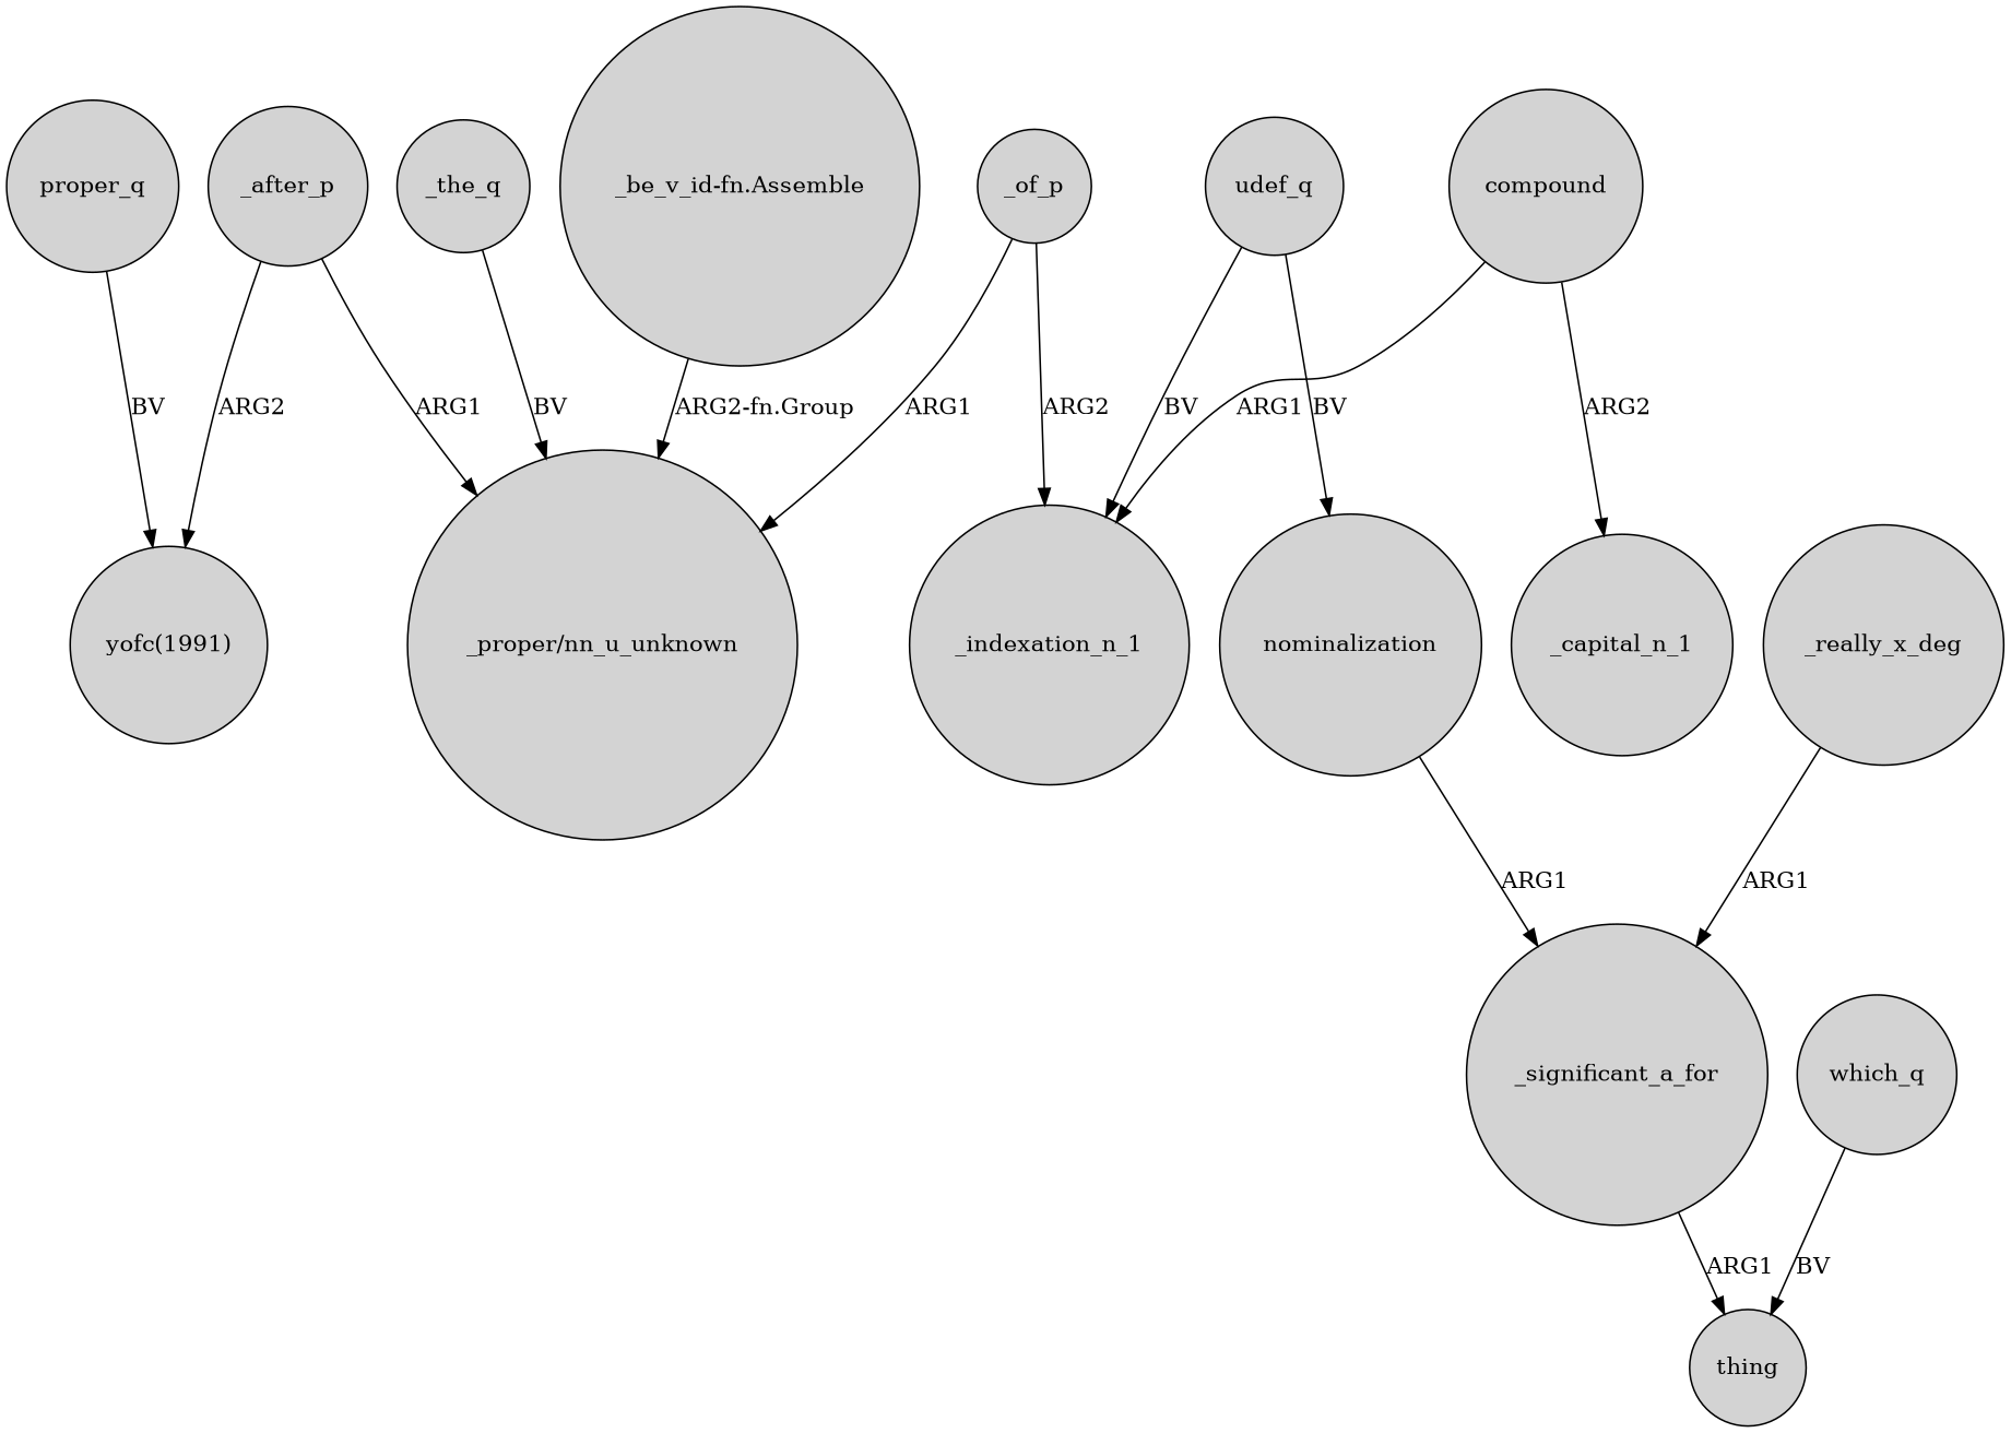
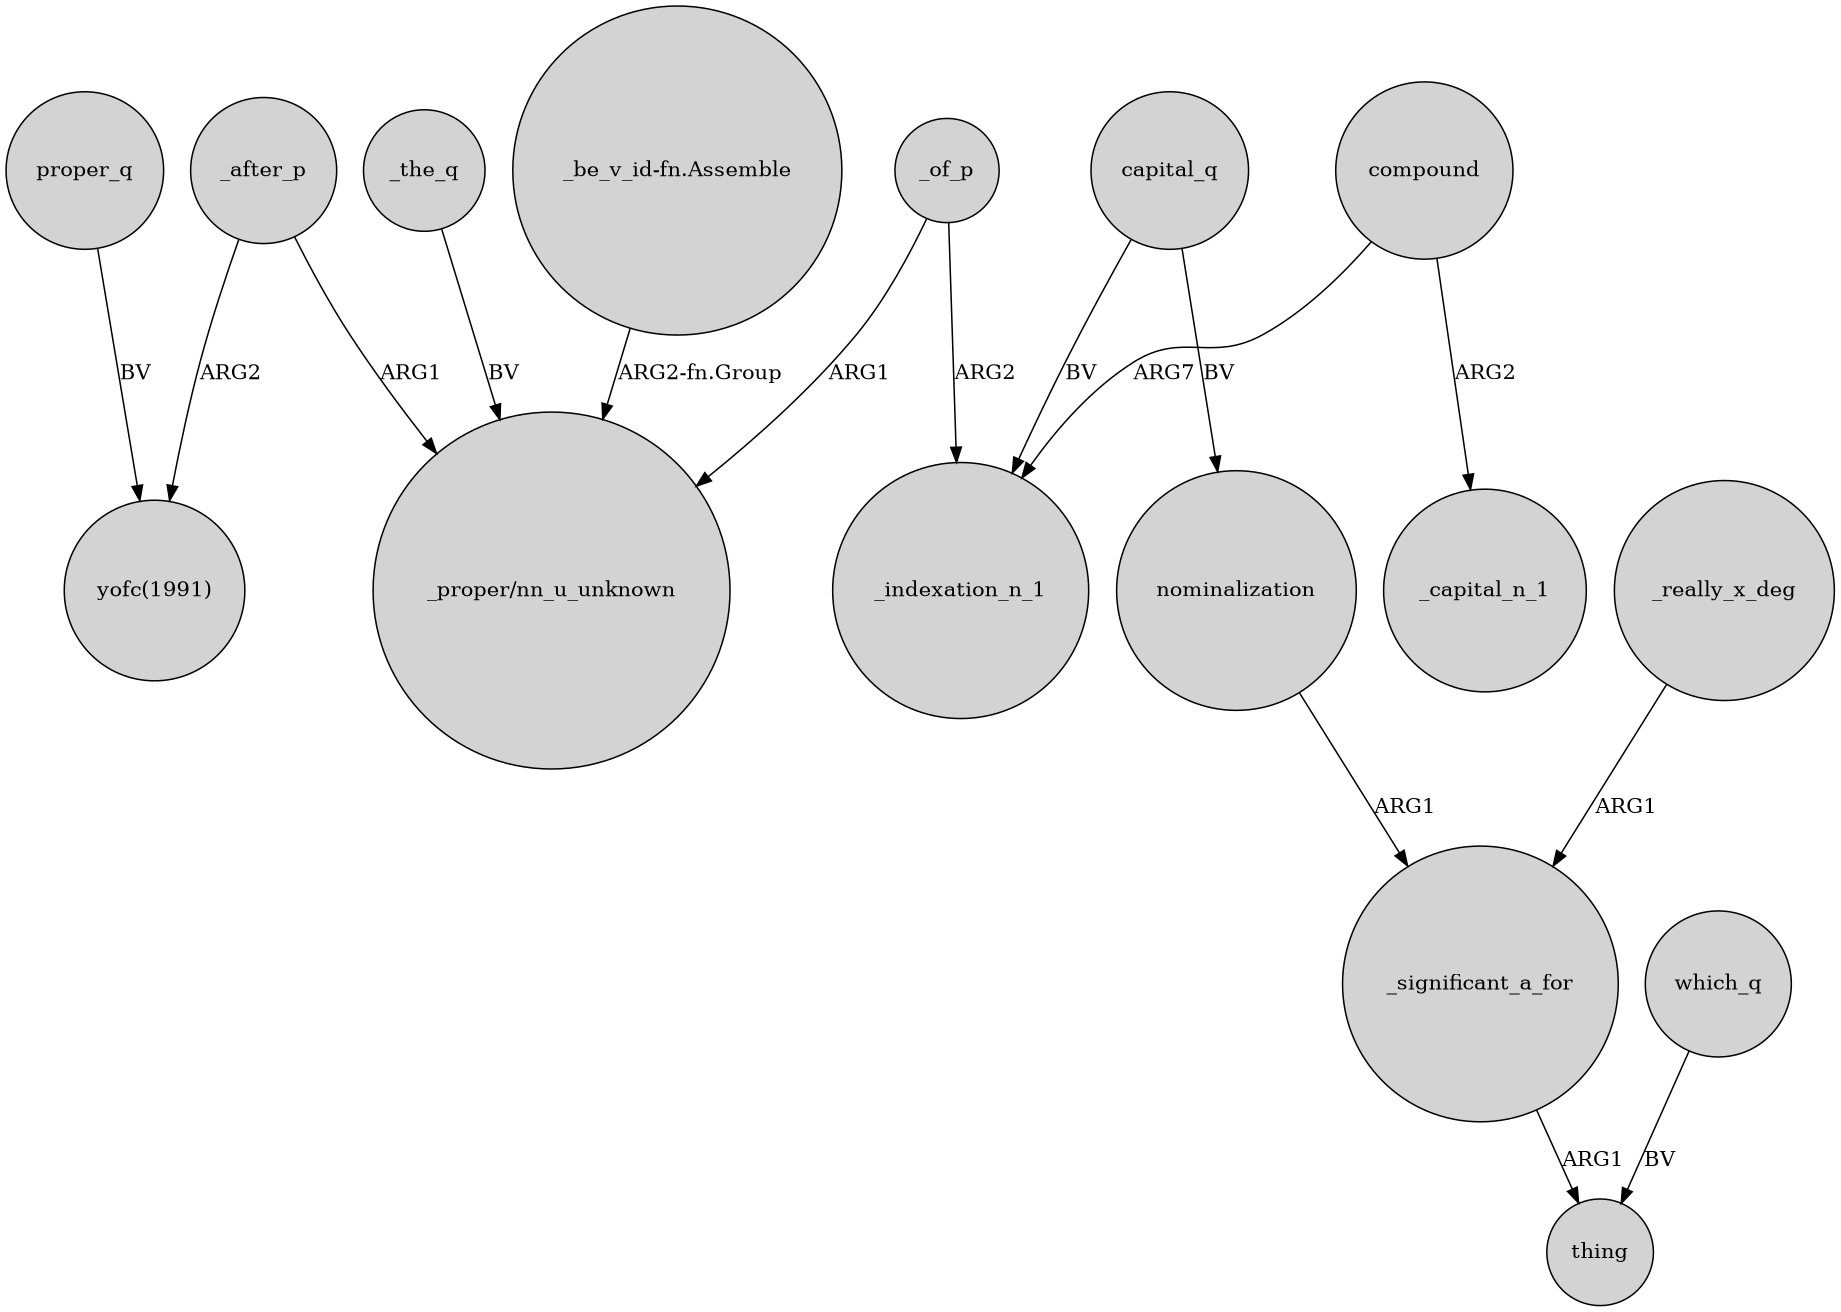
  digraph {
    node [shape=circle style=filled]
    _after_p
    "yofc(1991)"
    n3 [label="_proper/nn_u_unknown"]
    _the_q
    compound
    _capital_n_1
    n7 [label=_indexation_n_1]
    "_be_v_id-fn.Assemble"
    nominalization
    _significant_a_for
-   udef_q
+   udef_q [label=capital_q]
    _of_p
    which_q
    thing
    proper_q
    _really_x_deg
    _after_p -> "yofc(1991)" [label=ARG2]
    _after_p -> n3 [label=ARG1]
    _the_q -> n3 [label=BV]
    compound -> _capital_n_1 [label=ARG2]
-   compound -> n7 [label=ARG1]
+   compound -> n7 [label=ARG7]
    "_be_v_id-fn.Assemble" -> n3 [label="ARG2-fn.Group"]
    nominalization -> _significant_a_for [label=ARG1]
    _significant_a_for -> thing [label=ARG1]
    udef_q -> n7 [label=BV]
    udef_q -> nominalization [label=BV]
    _of_p -> n3 [label=ARG1]
    _of_p -> n7 [label=ARG2]
    which_q -> thing [label=BV]
    proper_q -> "yofc(1991)" [label=BV]
    _really_x_deg -> _significant_a_for [label=ARG1]
  }
